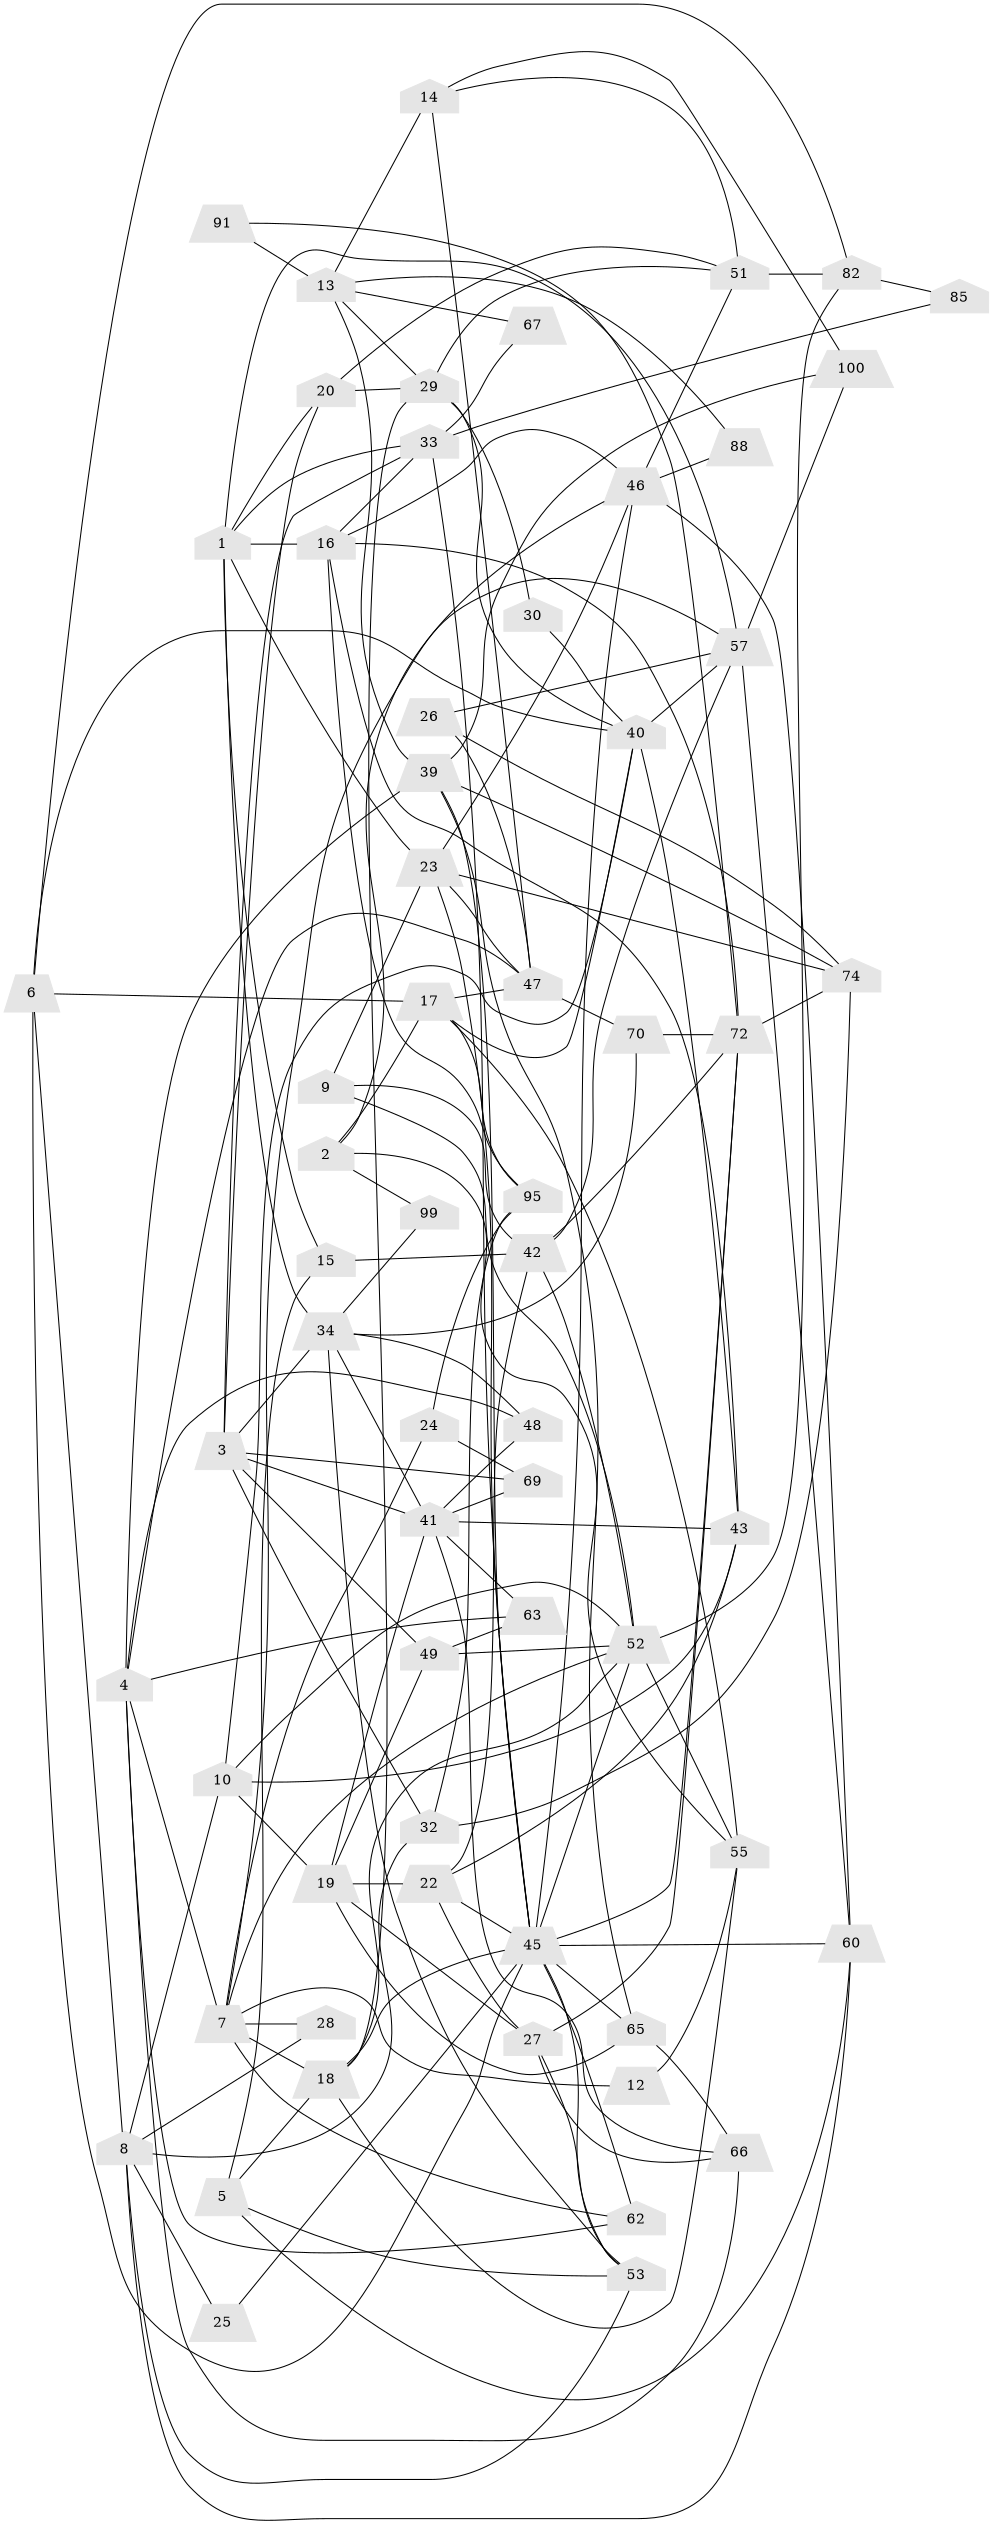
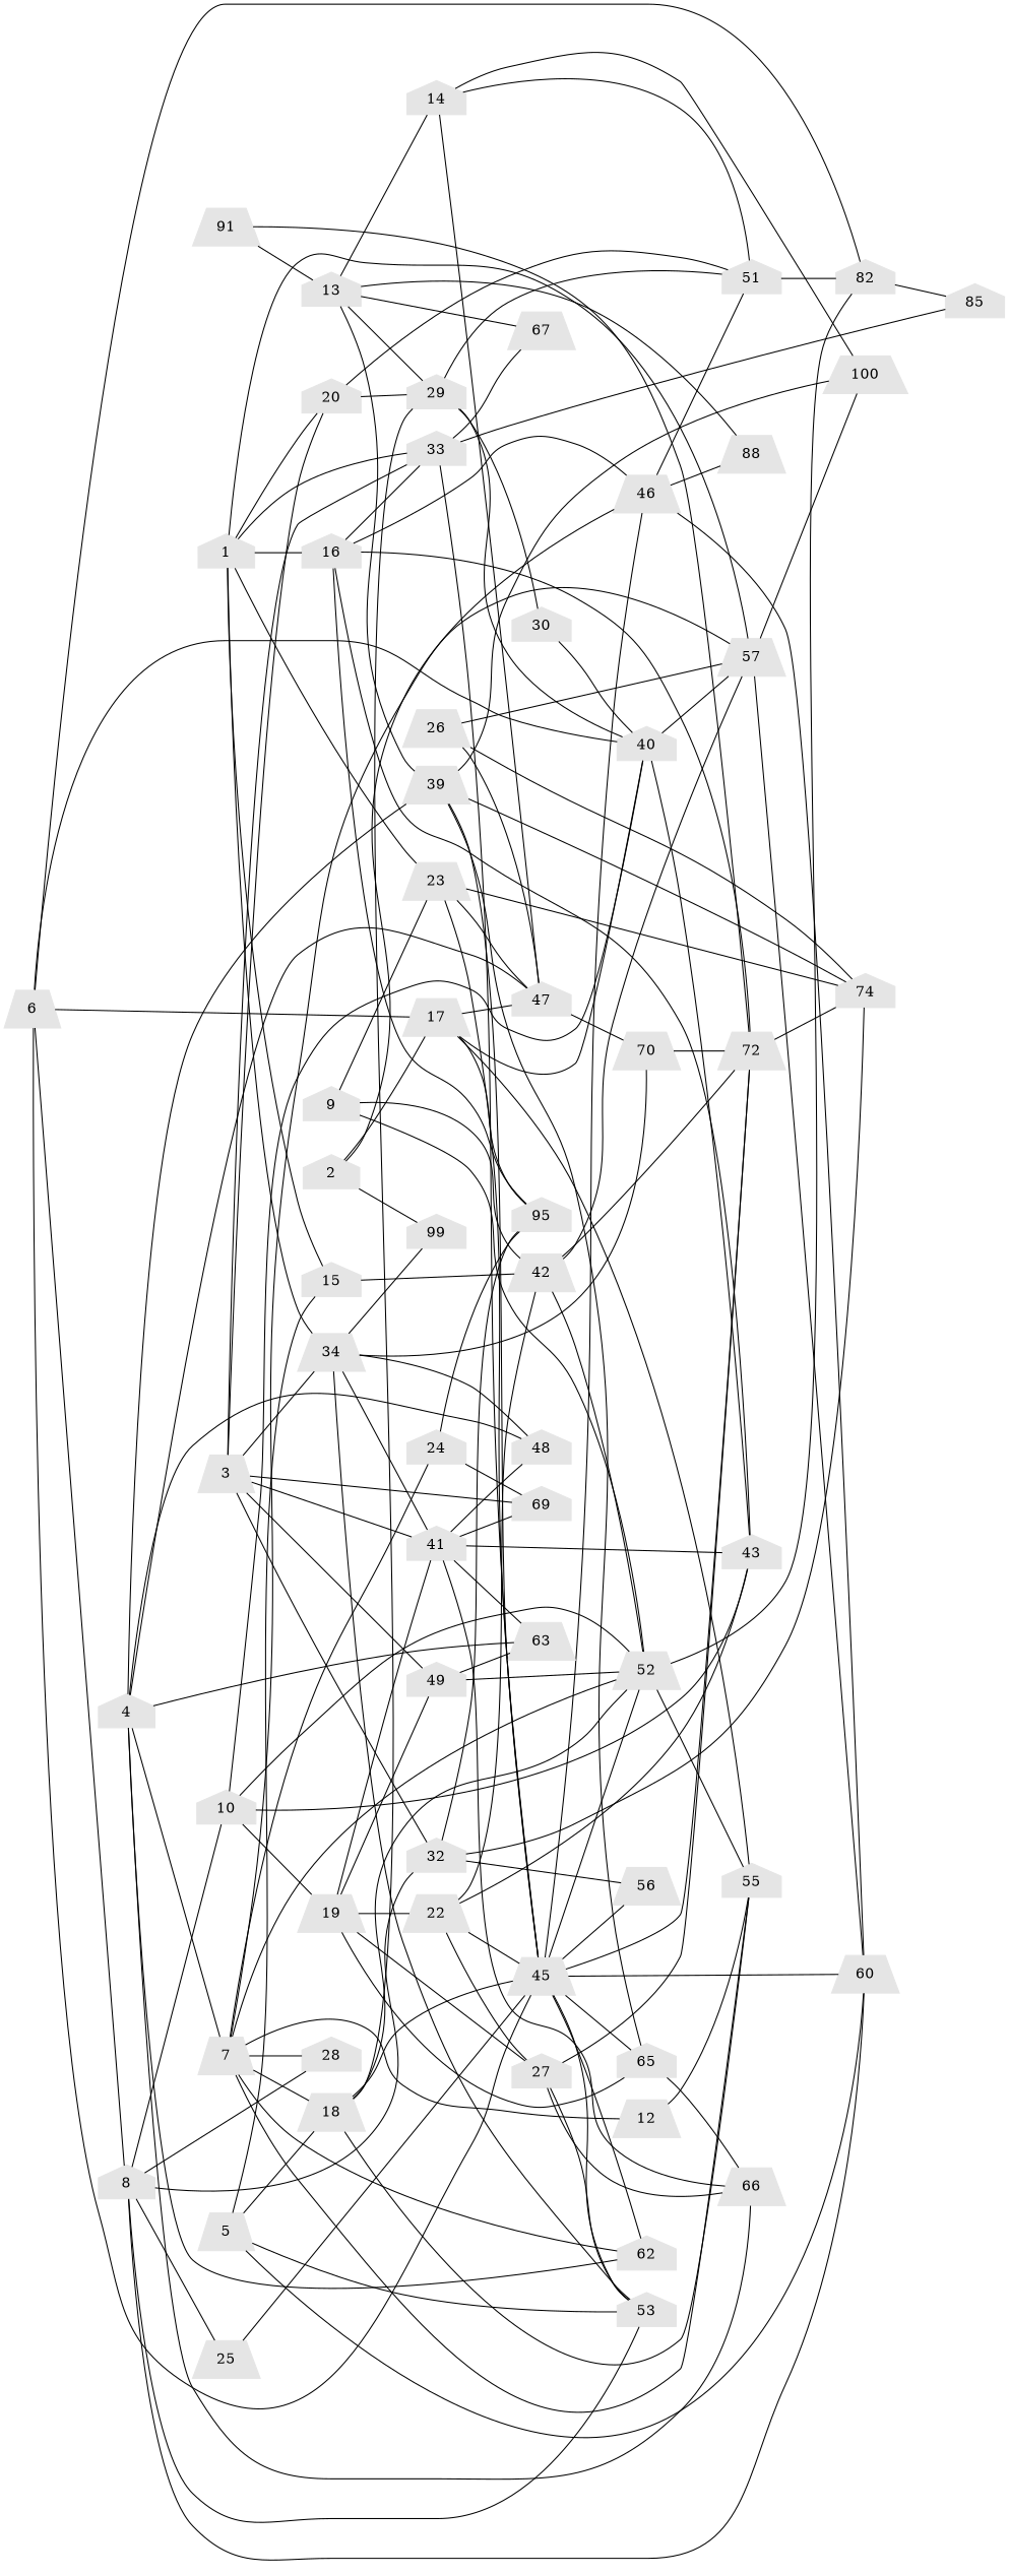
  graph {
    rankdir=LR
    node [color=gray90 shape=house style=filled]
    15 [super="+35"]
    42 [shape=trapezium super="+94"]
    1
    16 [super="+64"]
    20 [super="+21"]
    23 [shape=trapezium super="+36"]
    33 [super="+58"]
    34 [shape=trapezium super="+73"]
    57 [shape=trapezium super="+71"]
    46 [shape=trapezium super="+77"]
    43 [super="+79"]
    72 [shape=trapezium super="+75"]
    95
    29 [super="+48"]
    51
    47 [super="+76"]
    45 [shape=trapezium super="+59"]
    74 [super="+90"]
    67 [shape=trapezium]
    85
    99
    41 [super="+50"]
    n23 [label=48 super="+81"]
    53 [super="+78"]
    70 [shape=trapezium]
    60 [shape=trapezium]
    100 [shape=trapezium]
    17 [shape=trapezium super="+93"]
    40 [super="+97"]
    55 [super="+89"]
    2
    n32 [label=88 shape=trapezium]
    3 [shape=trapezium super="+38"]
    32
    49 [super="+83"]
    69
+   56 [shape=trapezium]
    63 [shape=trapezium]
    66 [shape=trapezium]
    52 [shape=trapezium super="+87"]
    4 [super="+61"]
    7 [shape=trapezium super="+54"]
    39 [shape=trapezium super="+88"]
    62
    18 [shape=trapezium super="+80"]
    12 [shape=trapezium]
    24
    28
    65
    5 [shape=trapezium]
    6 [shape=trapezium super="+68"]
    8 [super="+92"]
    82
    10 [super="+37"]
    25 [shape=trapezium]
    19 [shape=trapezium super="+86"]
    9
    22 [shape=trapezium super="+31"]
    27 [super="+98"]
    13 [super="+91"]
    14
    n62 [label=91 shape=trapezium]
    30
    26 [shape=trapezium]
    15 -- 42
    42 -- 57
    42 -- 72
    42 -- 52
    1 -- 15
    1 -- 16
    1 -- 20
    1 -- 23
    1 -- 33
    1 -- 34
    1 -- 57
    16 -- 33
    16 -- 46
    16 -- 43
    16 -- 72
    16 -- 95
    20 -- 29
    20 -- 51
-   23 -- 46
    23 -- 47
    23 -- 45
    23 -- 74
    33 -- 45
    33 -- 67
    33 -- 85
    34 -- 99
    34 -- 41
    34 -- n23
    34 -- 53
    34 -- 70
    57 -- 60
    57 -- 100
    46 -- 51
    46 -- 60
    46 -- n32
    72 -- 74
    29 -- 51
    29 -- 40
    29 -- 30
    51 -- 82
    47 -- 70
    45 -- 46
    45 -- 72
    45 -- 53
    45 -- 60
+   45 -- 56
    45 -- 52
    45 -- 62
    45 -- 65
    41 -- 43
    41 -- n23
    41 -- 69
    41 -- 63
    41 -- 66
    70 -- 72
    17 -- 95
    17 -- 47 [weight=2]
    17 -- 40
    17 -- 55
    40 -- 57
    40 -- 43
    2 -- 46
    2 -- 99
    2 -- 17
    3 -- 20
    3 -- 33
    3 -- 34
    3 -- 41
    3 -- 32
    3 -- 49
    3 -- 69
    32 -- 95
    32 -- 74
+   32 -- 56
    49 -- 63
    49 -- 52
    52 -- 55
    52 -- 82
    4 -- 47
    4 -- n23
    4 -- 63
    4 -- 66
    4 -- 7
    4 -- 39
    4 -- 62
    7 -- 57
-   2 -- 55
+   7 -- 55
    7 -- 52
    7 -- 62
    7 -- 18 [weight=3]
    7 -- 12
    7 -- 24
    7 -- 28
    39 -- 45
    39 -- 74
    39 -- 100
    39 -- 65
    18 -- 29
    18 -- 45
    18 -- 55
    18 -- 52
    12 -- 55
    24 -- 95
    24 -- 69
    65 -- 66
    5 -- 15
    5 -- 53
    5 -- 60
    5 -- 18
    6 -- 45
    6 -- 17 [weight=2]
    6 -- 40
    6 -- 8
    6 -- 82
    8 -- 53
    8 -- 60
    8 -- 32
    8 -- 28
    8 -- 10
    8 -- 25
    82 -- 85
    10 -- 43
    10 -- 40
    10 -- 52
    10 -- 19
    25 -- 45
    19 -- 41
    19 -- 49
    19 -- 65
    19 -- 22
    19 -- 27 [weight=2]
    9 -- 42
    9 -- 23
    9 -- 52
    22 -- 42
    22 -- 43
    22 -- 45
    22 -- 27
    27 -- 72
    27 -- 53
    27 -- 66
    13 -- 29
    13 -- 67
    13 -- n32
    13 -- 39
    13 -- 14
    14 -- 51
    14 -- 47
    14 -- 100
    n62 -- 72
    n62 -- 13
    30 -- 40
    26 -- 57
    26 -- 47
    26 -- 74
  }
